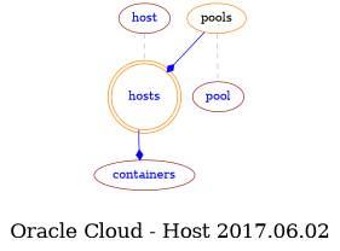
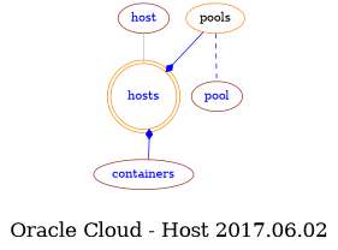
  digraph {
    fontsize=24
    label="Oracle Cloud - Host 2017.06.02"
    splines=true
    node [color=brown fontcolor=blue]
    edge [arrowhead=none arrowtail=none color=grey fontcolor=grey]
    hosts [color=darkorange shape=doublecircle]
    host
    pool [shape=ellipse]
    pools [color=darkorange fontcolor=""]
    containers [shape=ellipse]
-   host -> hosts [style=dashed]
+   host -> hosts [style=solid]
    pools -> hosts [arrowhead=diamond color=blue fontcolor=blue]
-   pools -> pool [style=dashed]
-   hosts -> containers [arrowhead=diamond color=blue fontcolor=blue]
+   pools -> pool [color=blue style=dashed]
+   containers -> hosts [arrowhead=diamond color=blue fontcolor=blue]
  }
